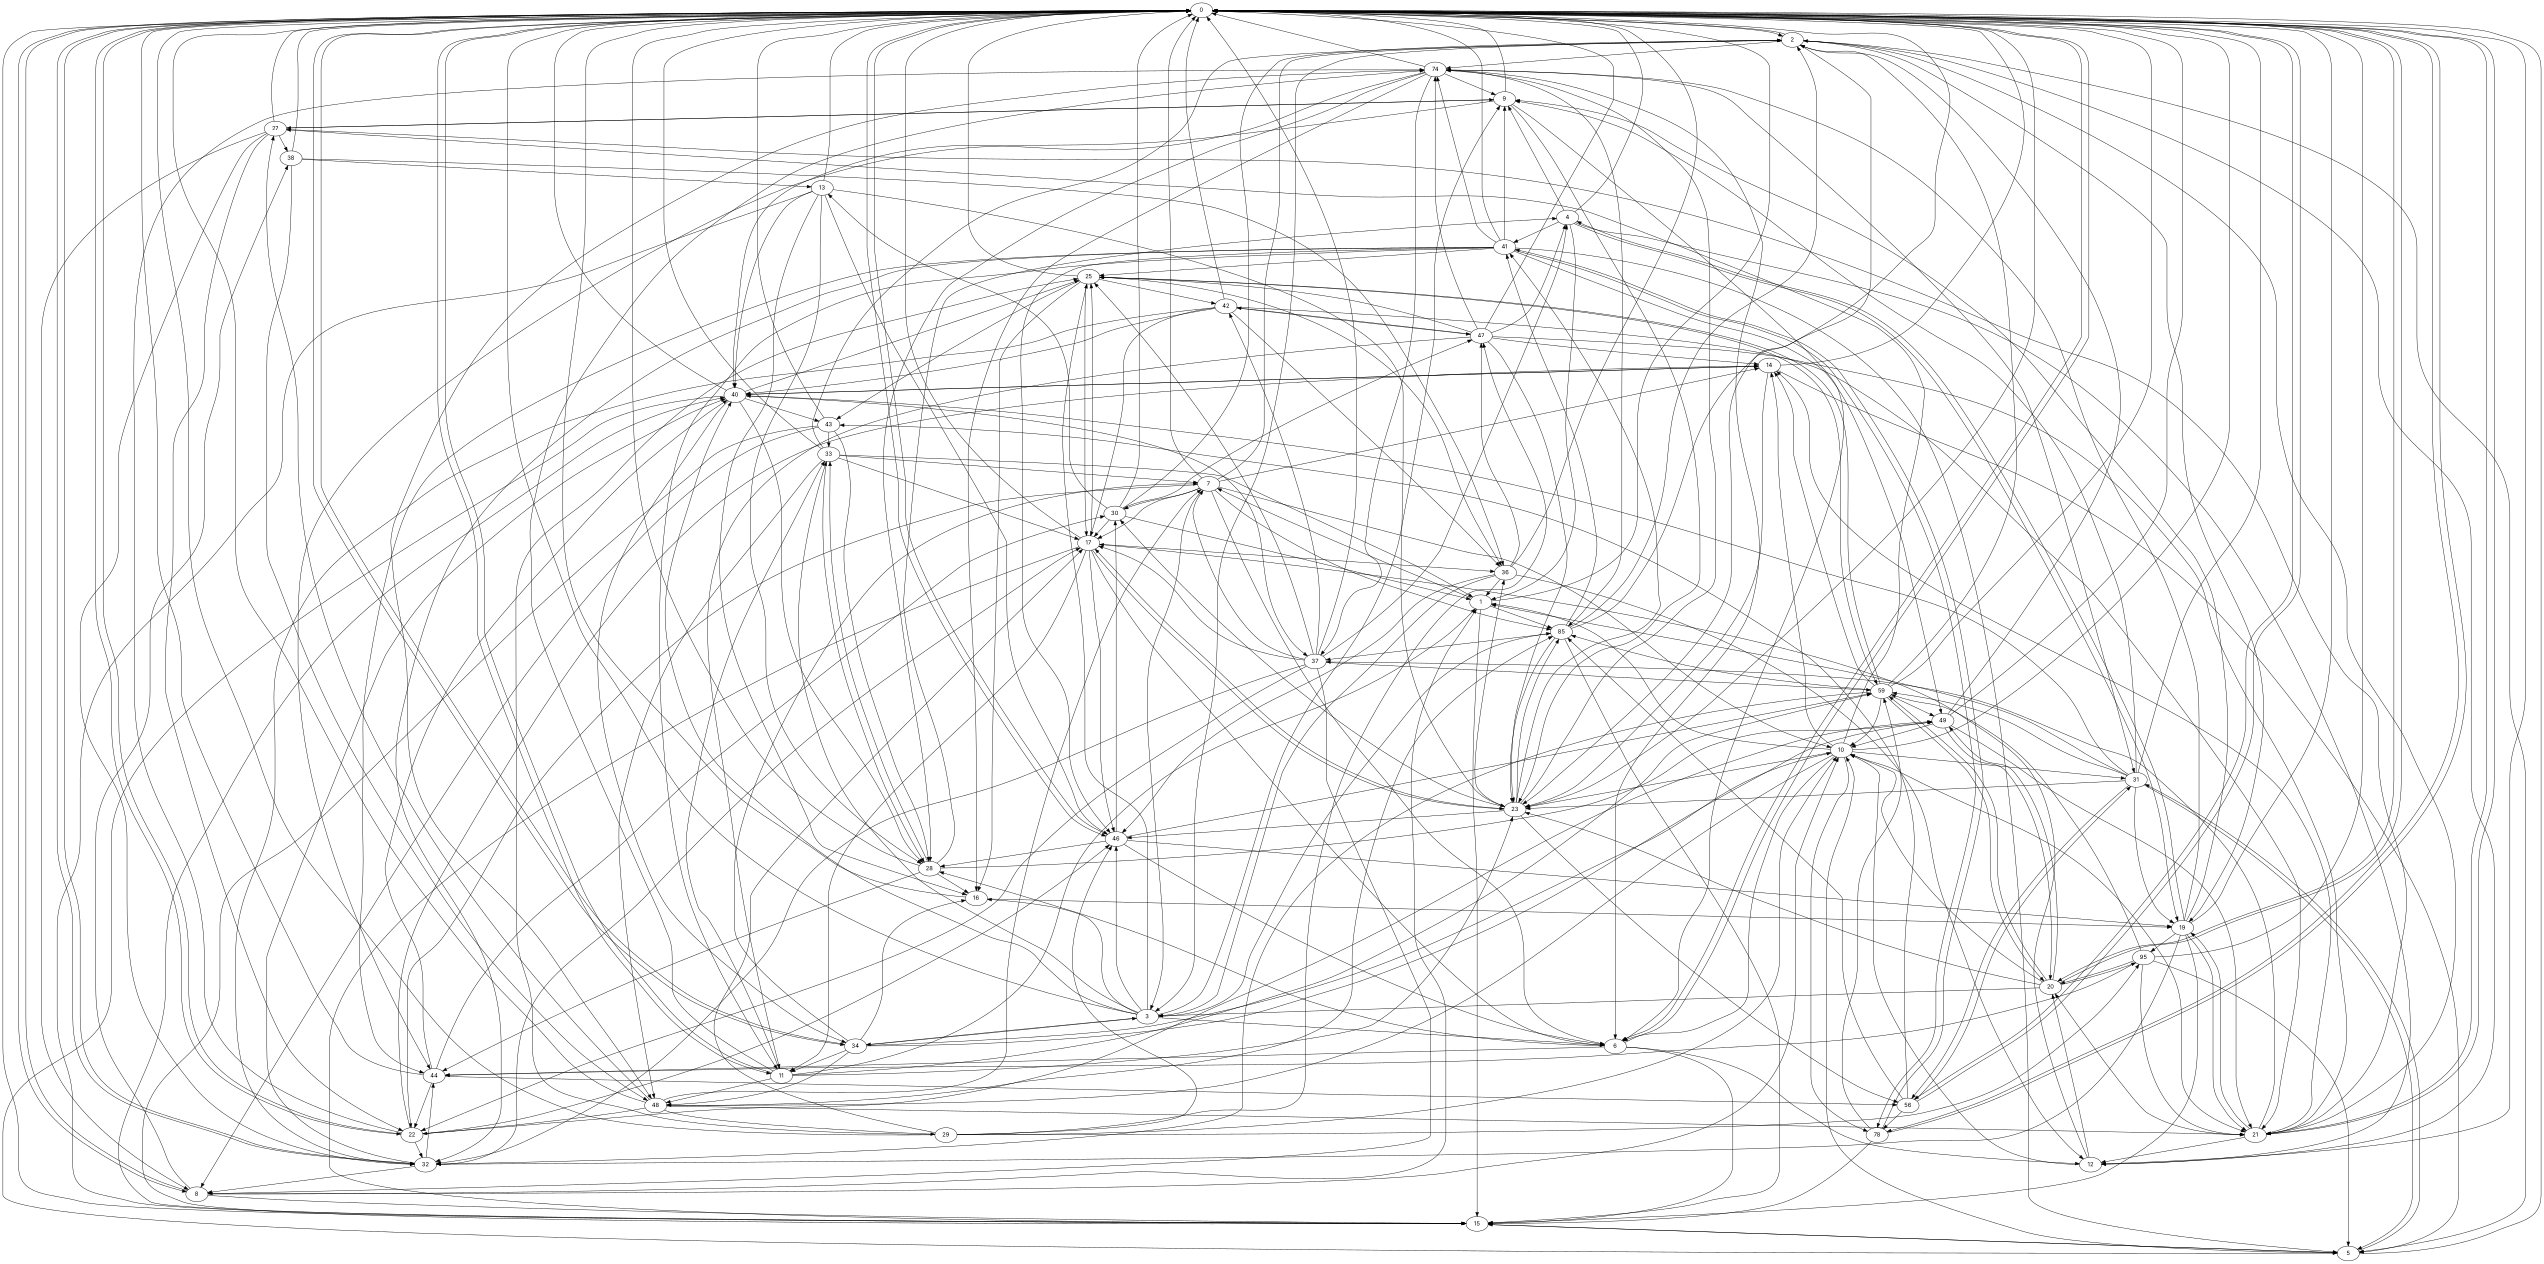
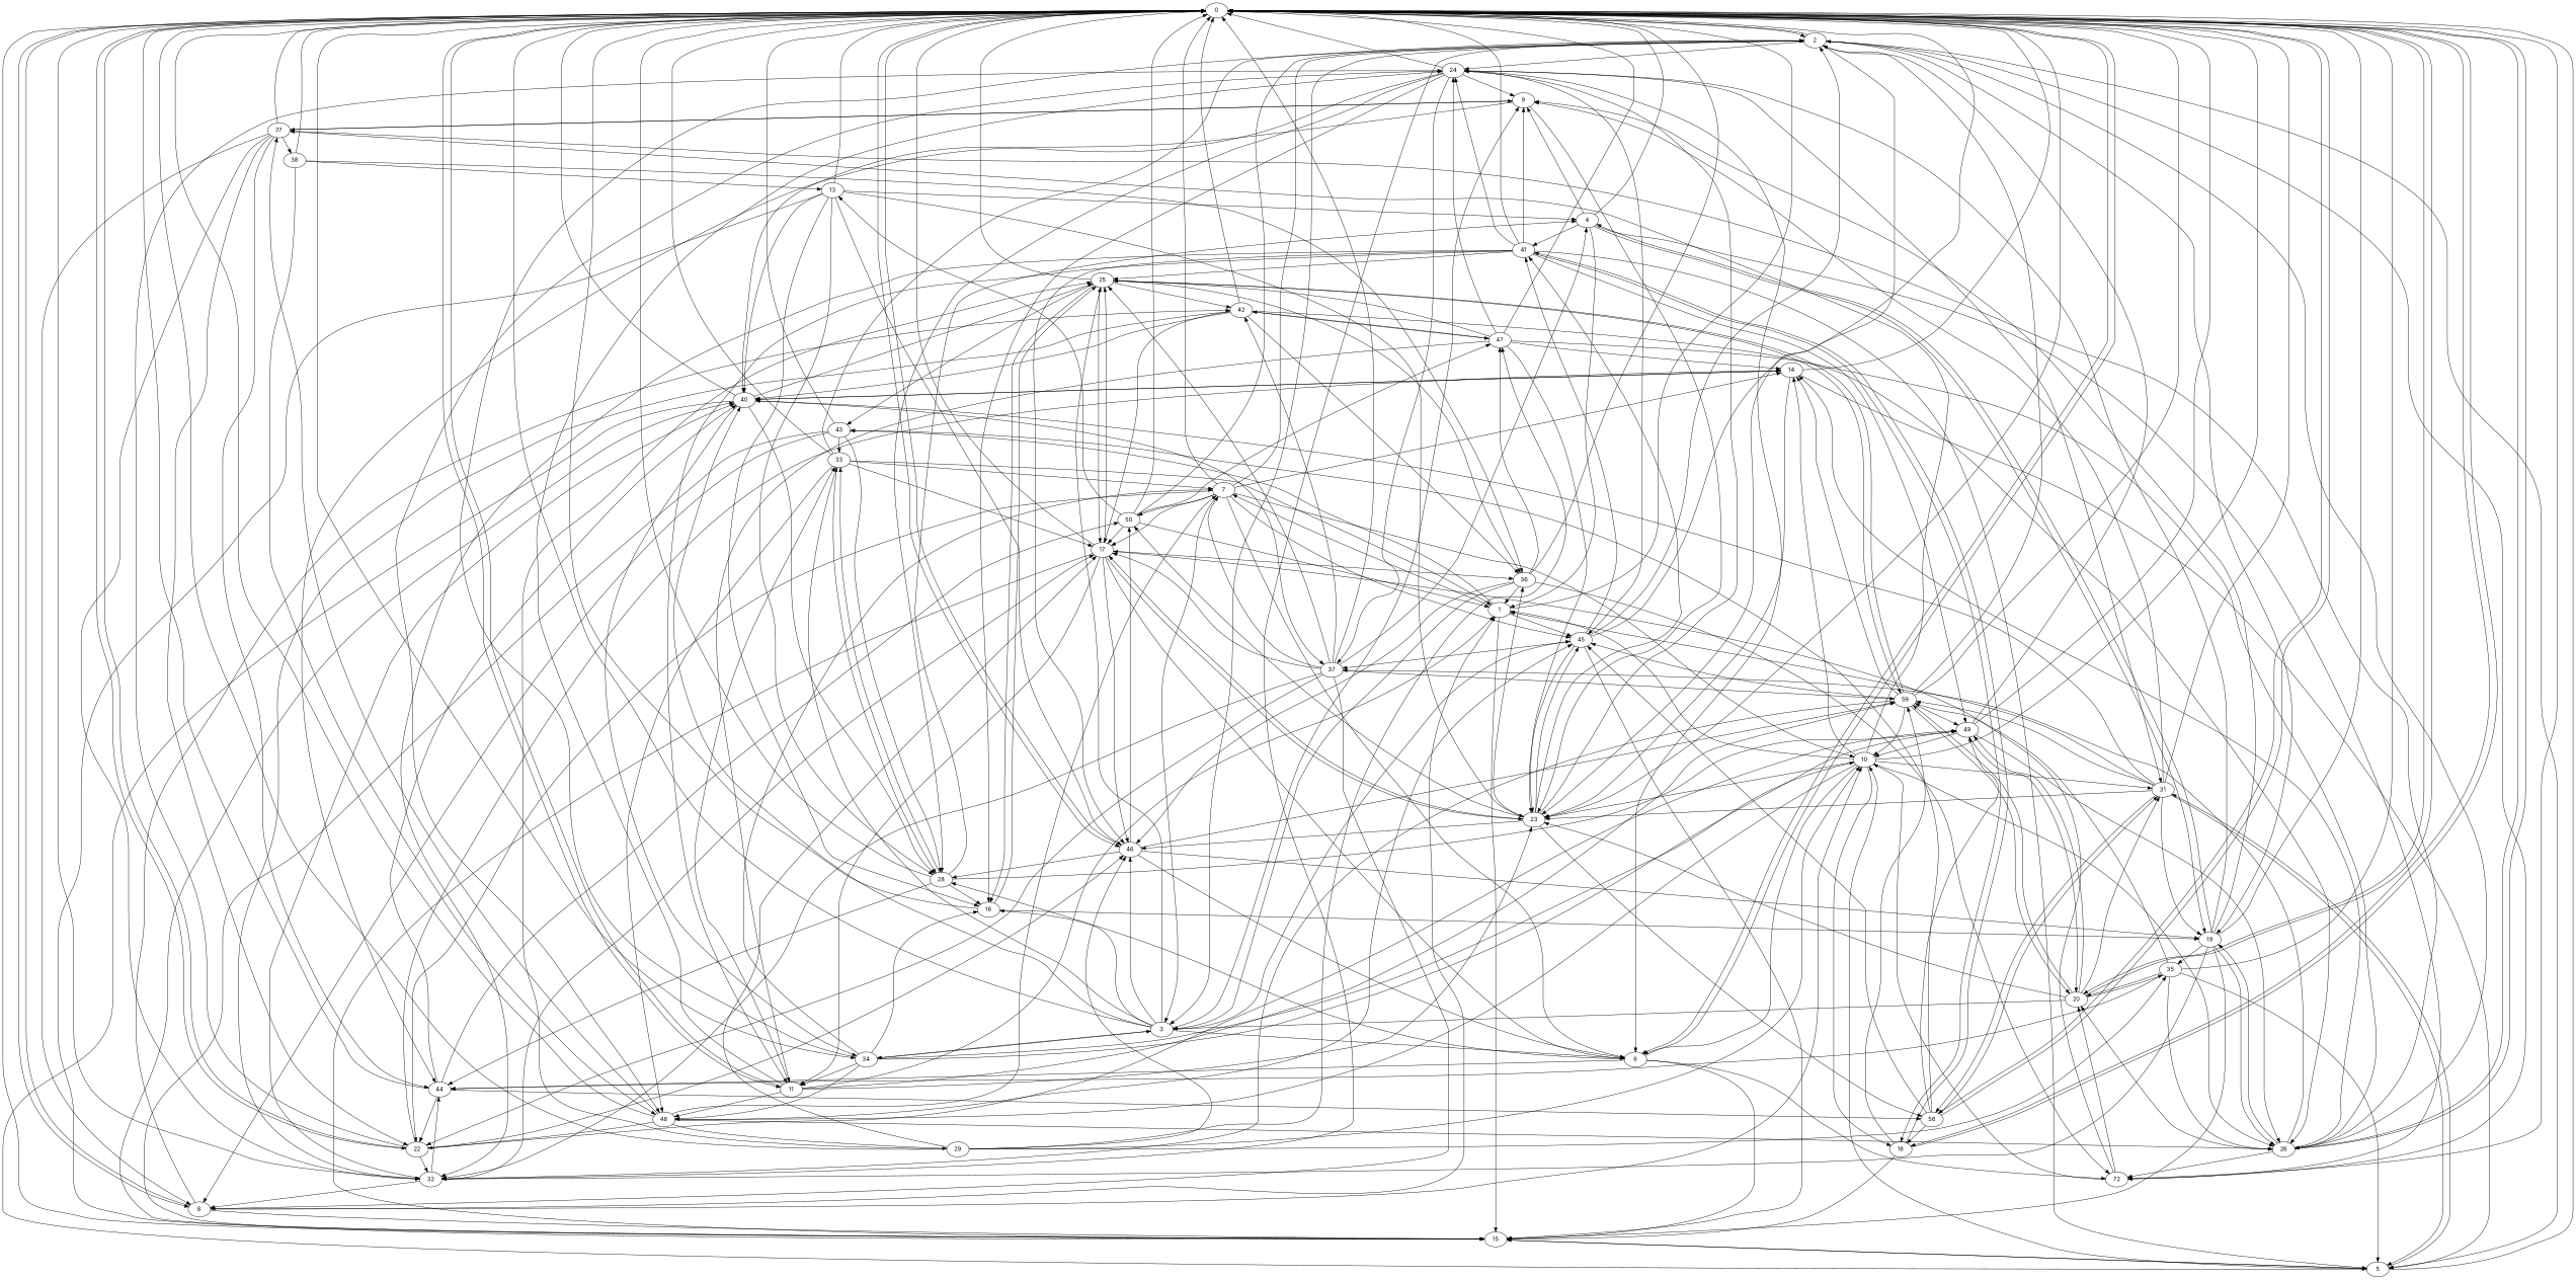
  strict digraph {
    fontname=Inter
    node [component_delay=3 fontname=Inter]
    edge [fontname=Inter wire_delay=1]
    0
    2
    6
    8
    11
-   18 [label=78]
+   18
    20
-   21
+   21 [label=26]
    22
    n10 [label=56]
    32
    34
    46
    3
    5
-   12
+   12 [label=72]
    19
    23
-   24 [label=74]
+   24
    15
    28
    44
    1
    10
    38
    33
    48
    n28 [label=59]
    41
-   35 [label=95]
+   35
    49
    14
    37
    43
-   45 [label=85]
+   45
    31
    40
    17
    7
    16
-   30
+   30 [label=50]
    9
    25
    4
    36
    27
    13
    29
    42
    47
    0 -> 2
    0 -> 6
    0 -> 8
    0 -> 11
    0 -> 18
    0 -> 20
    0 -> 21
    0 -> 22
    0 -> n10
    0 -> 32
    0 -> 34
    0 -> 46
    2 -> 0
    2 -> 3
    2 -> 5
    2 -> 12
    2 -> 19
    2 -> 23
    2 -> 24
    6 -> 0
    6 -> 12
    6 -> 15
    6 -> 28
    6 -> 44
    8 -> 0
    8 -> 15
    8 -> 1
    8 -> 10
-   8 -> 38
+   8 -> 42
    11 -> 0
    11 -> 23
    11 -> 24
    11 -> 1
    11 -> 33
    11 -> 48
    11 -> n28
    18 -> 0
    18 -> 15
    18 -> n28
    18 -> 41
    20 -> 0
    20 -> 3
    20 -> 23
-   20 -> 10
+   20 -> 31
    20 -> n28
    20 -> 35
    20 -> 49
    21 -> 0
    21 -> 2
    21 -> 20
    21 -> 12
    21 -> 19
    21 -> 14
    21 -> 37
    22 -> 0
    22 -> 32
    22 -> 46
    22 -> 24
    22 -> 49
    22 -> 14
    n10 -> 0
    n10 -> 18
+   n10 -> 49
    n10 -> 43
    n10 -> 45
    n10 -> 31
-   32 -> 0
+   32 -> 2
    32 -> 8
    32 -> 44
    32 -> 40
    32 -> 17
-   34 -> 0
+   34 -> 2
    34 -> 11
    34 -> 3
    34 -> 10
    34 -> 48
    34 -> 49
    34 -> 7
    34 -> 16
    46 -> 0
    46 -> 6
    46 -> 19
    46 -> 28
    46 -> n28
    46 -> 30
    3 -> 0
    3 -> 6
    3 -> 34
    3 -> 46
    3 -> 33
    3 -> 45
    3 -> 40
    3 -> 16
    3 -> 9
    3 -> 25
    5 -> 0
    5 -> 15
    5 -> 10
    5 -> 31
    12 -> 0
    12 -> 20
    12 -> 10
    12 -> 17
    19 -> 0
    19 -> 21
    19 -> 32
    19 -> 24
    19 -> 15
    19 -> 35
    19 -> 9
    19 -> 4
    23 -> 0
    23 -> n10
    23 -> 46
    23 -> 24
    23 -> 41
    23 -> 45
    23 -> 17
    23 -> 30
    23 -> 36
    24 -> 0
    24 -> 6
    24 -> 28
    24 -> 48
    24 -> 37
    24 -> 45
    24 -> 31
    24 -> 40
    24 -> 16
    24 -> 9
    15 -> 0
    15 -> 5
    15 -> 40
    28 -> 0
    28 -> 44
    28 -> 33
    28 -> 49
    28 -> 16
    28 -> 4
    44 -> 0
    44 -> 22
    44 -> n10
    44 -> 40
    44 -> 30
    1 -> 0
    1 -> 15
-   40 -> 43
+   1 -> 43
    1 -> 45
    1 -> 7
    10 -> 0
    10 -> 6
    10 -> 18
    10 -> 21
    10 -> 23
    10 -> 1
    10 -> 48
    10 -> 14
    10 -> 31
    10 -> 27
    38 -> 0
    38 -> 48
    38 -> 36
    38 -> 13
    33 -> 0
    33 -> 2
    33 -> 28
    33 -> 1
    33 -> 48
    33 -> 17
    33 -> 7
    48 -> 0
    48 -> 21
    48 -> 22
    48 -> 45
    48 -> 7
    48 -> 27
    48 -> 29
    n28 -> 0
    n28 -> 2
    n28 -> 20
    n28 -> 32
    n28 -> 10
    n28 -> 49
    n28 -> 14
    n28 -> 45
    n28 -> 25
    41 -> 0
    41 -> 11
    41 -> 18
    41 -> 32
    41 -> 46
    41 -> 5
    41 -> 24
    41 -> 49
    41 -> 9
    41 -> 25
    35 -> 0
    35 -> 20
    35 -> 21
    35 -> 5
    35 -> 44
    35 -> n28
    49 -> 0
    49 -> 2
    49 -> 20
    49 -> 21
    49 -> 10
    14 -> 0
    14 -> 5
    14 -> 23
    14 -> 40
    37 -> 0
    37 -> 8
    37 -> 22
    37 -> 32
    37 -> n28
    37 -> 17
    37 -> 7
    37 -> 25
    37 -> 4
    37 -> 42
    43 -> 0
    43 -> 8
    43 -> 15
    43 -> 28
    43 -> 33
    45 -> 0
    45 -> 2
    45 -> 23
    45 -> 15
    45 -> 41
    45 -> 37
    31 -> 0
    31 -> n10
    31 -> 5
    31 -> 19
    31 -> 23
    31 -> 1
    31 -> n28
    31 -> 40
    31 -> 9
    40 -> 0
    40 -> 34
    40 -> 5
    40 -> 28
    40 -> 14
    40 -> 37
    40 -> 25
    17 -> 0
    17 -> 6
    17 -> 11
    17 -> 46
    17 -> 23
    17 -> 15
    17 -> 25
    17 -> 36
    7 -> 0
    7 -> 2
    7 -> 6
    7 -> 22
    7 -> 3
    7 -> 10
    7 -> 14
    7 -> 45
    7 -> 17
    7 -> 30
    16 -> 0
    16 -> 19
+   16 -> 25
    30 -> 0
    30 -> 2
    30 -> 1
    30 -> 17
    30 -> 13
    30 -> 47
-   9 -> 0
-   9 -> 6
    9 -> 23
    9 -> 44
    9 -> 27
    25 -> 0
    25 -> n28
    25 -> 43
    25 -> 17
    25 -> 16
    25 -> 36
    25 -> 42
    4 -> 0
    4 -> 12
    4 -> 19
    4 -> 1
    4 -> 41
    4 -> 9
    36 -> 0
    36 -> 46
    36 -> 3
    36 -> 12
    36 -> 1
    36 -> 47
    27 -> 0
    27 -> 8
    27 -> 21
    27 -> 22
    27 -> 32
-   41 -> 44
+   27 -> 44
    27 -> 38
    27 -> 9
    13 -> 0
    13 -> 46
    13 -> 23
    13 -> 15
    13 -> 28
    13 -> 40
    13 -> 16
-   47 -> 4
+   13 -> 4
    29 -> 0
    29 -> 46
    29 -> 10
    29 -> 35
    29 -> 17
    29 -> 25
    29 -> 47
    42 -> 0
    42 -> 21
    42 -> 32
    42 -> 40
    42 -> 17
    42 -> 36
    42 -> 47
    47 -> 0
    47 -> 11
    47 -> 21
    47 -> 23
    47 -> 24
    47 -> 14
    47 -> 25
    47 -> 42
  }
